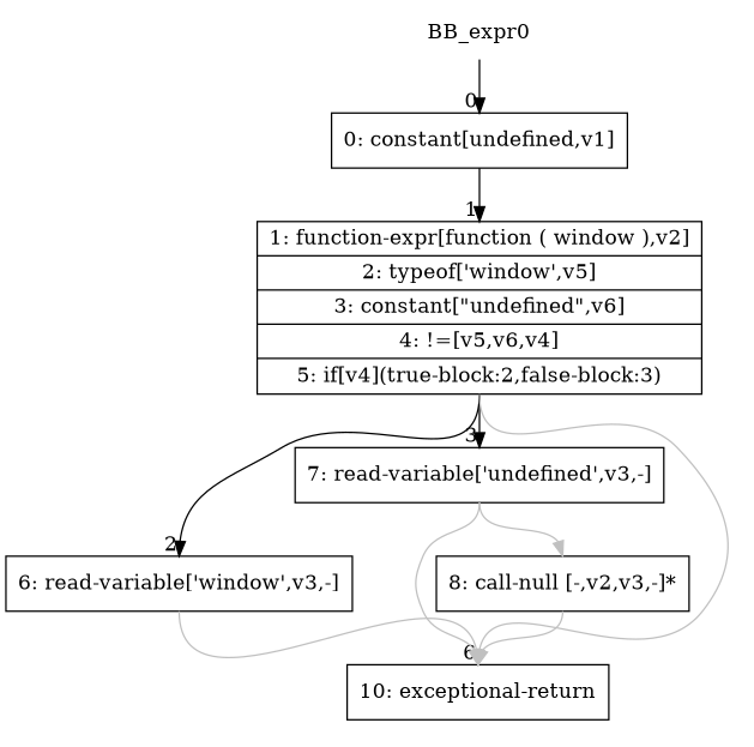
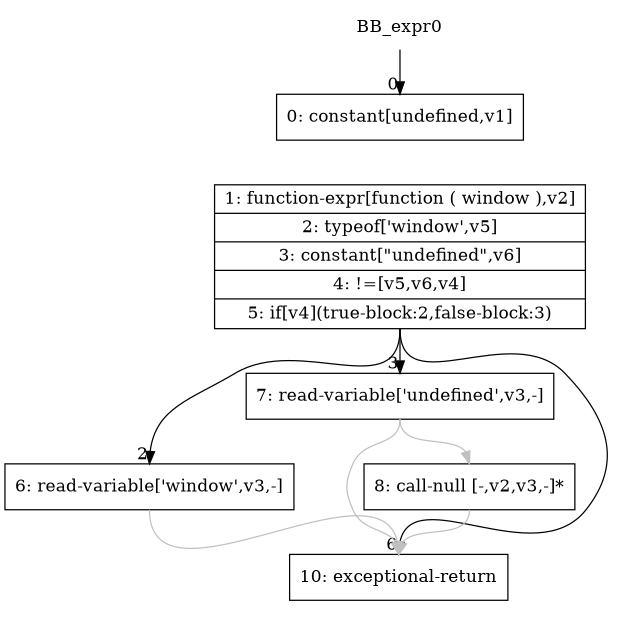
  digraph {
    rankdir=TD
    node [shape=record]
    edge [headport=n tailport=s color=gray]
    n1 [label=BB_expr0 shape=none]
    n2 [label="{0: constant[undefined,v1]}"]
    n3 [label="{1: function-expr[function ( window ),v2]|2: typeof['window',v5]|3: constant[\"undefined\",v6]|4: !=[v5,v6,v4]|5: if[v4](true-block:2,false-block:3)}"]
    n4 [label="{6: read-variable['window',v3,-]}"]
    n5 [label="{7: read-variable['undefined',v3,-]}"]
    n6 [label="{10: exceptional-return}"]
    n7 [label="{8: call-null [-,v2,v3,-]*}"]
    n1 -> n2 [headlabel="    0" color=""]
-   n2 -> n3 [headlabel="      1" color=""]
    n3 -> n4 [headlabel="      2" color=""]
    n3 -> n5 [headlabel="      3" color=""]
-   n3 -> n6 [headlabel="      6"]
+   n3 -> n6 [color=black headlabel="      6"]
    n4 -> n6
    n5 -> n6
    n5 -> n7
    n7 -> n6
  }
